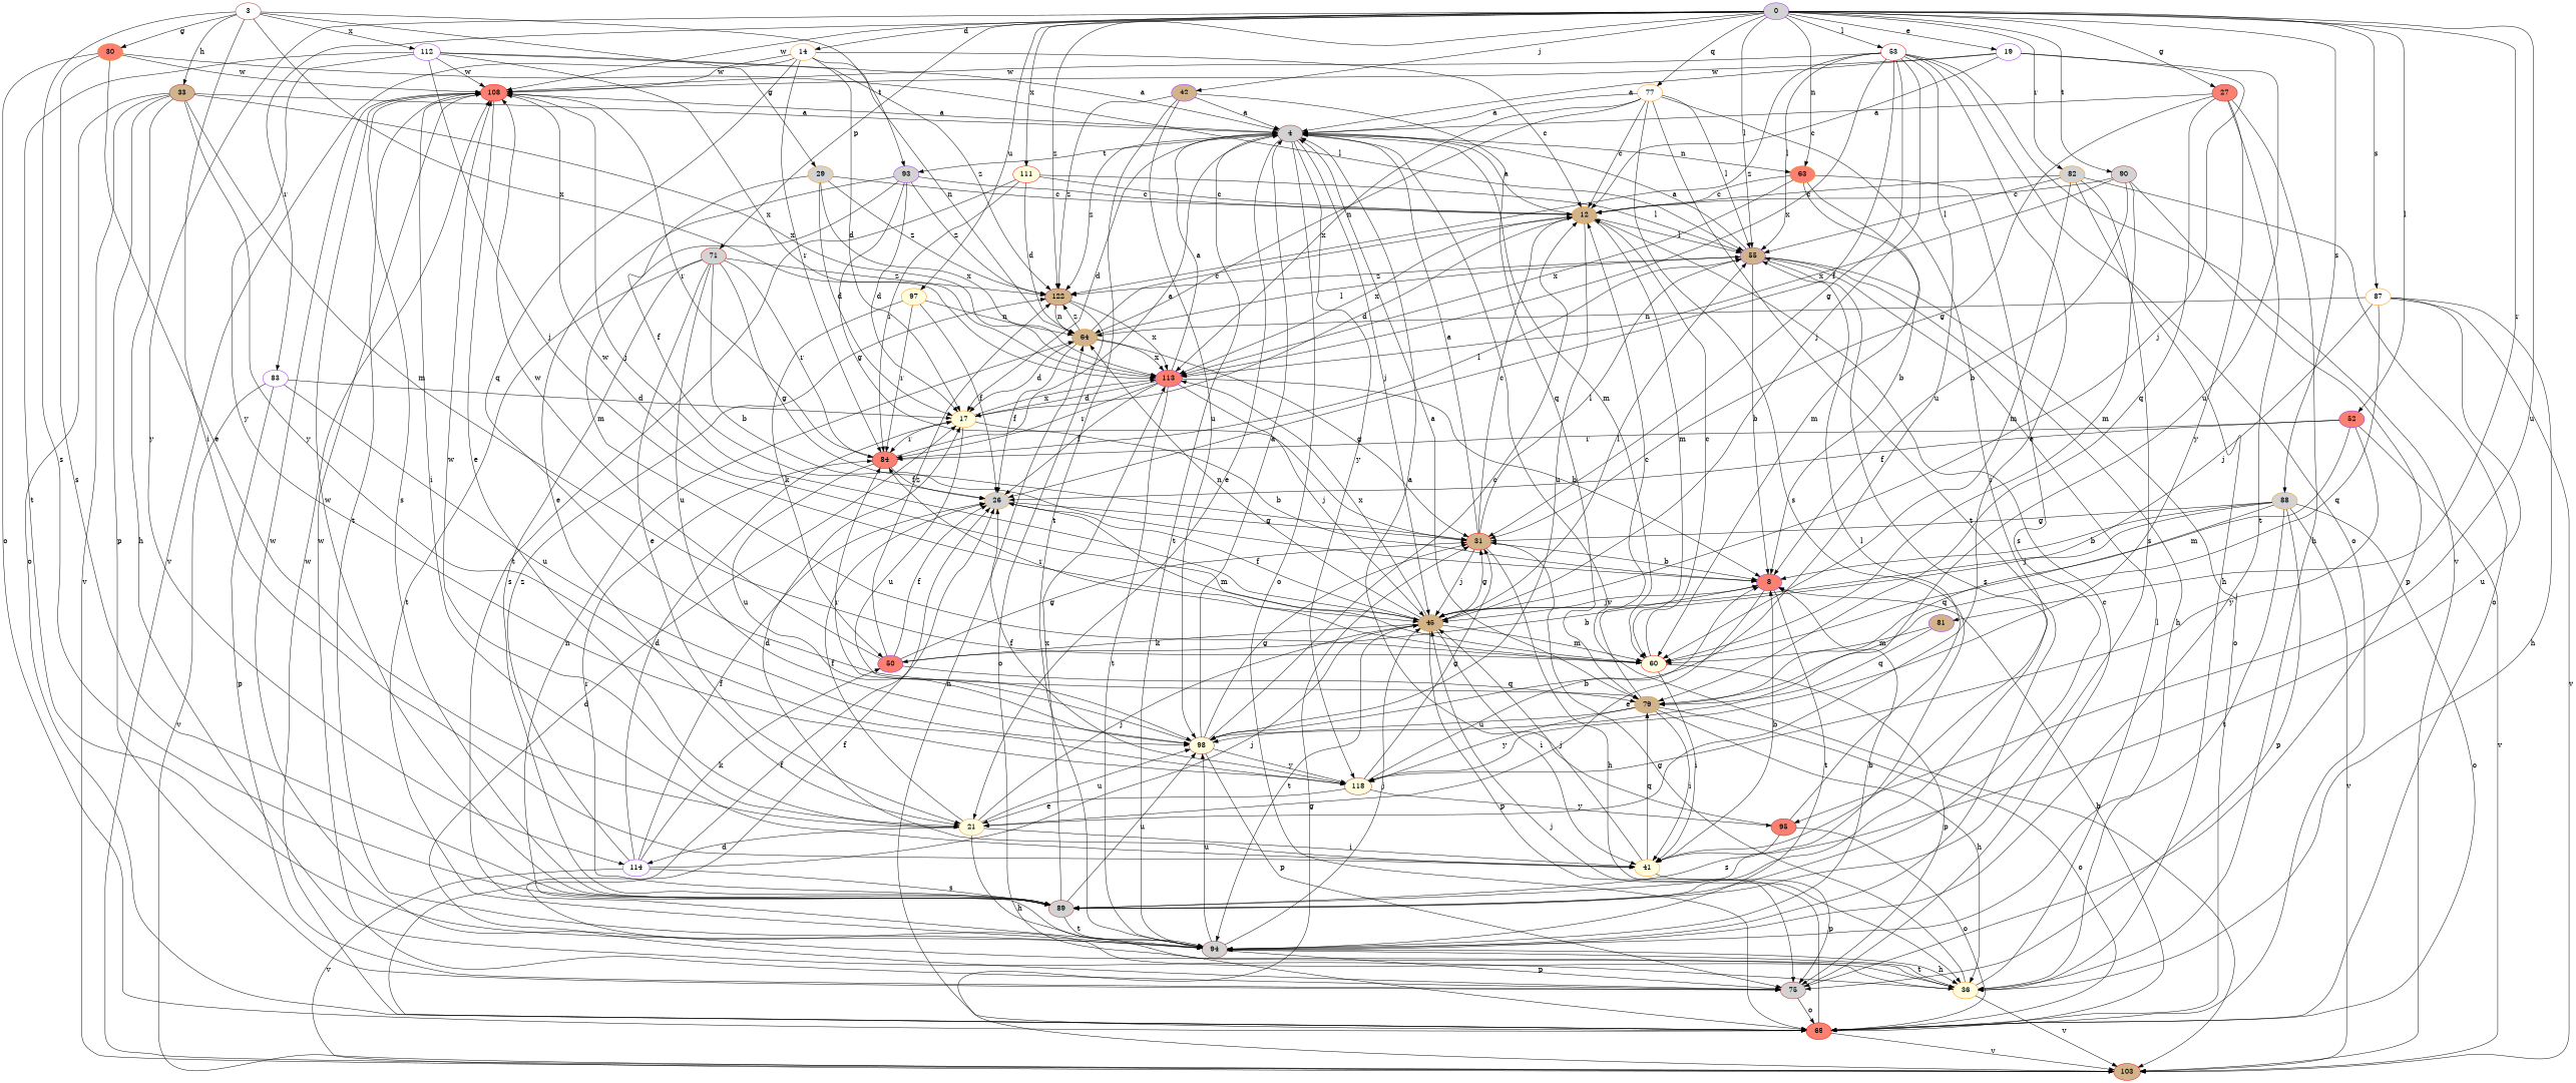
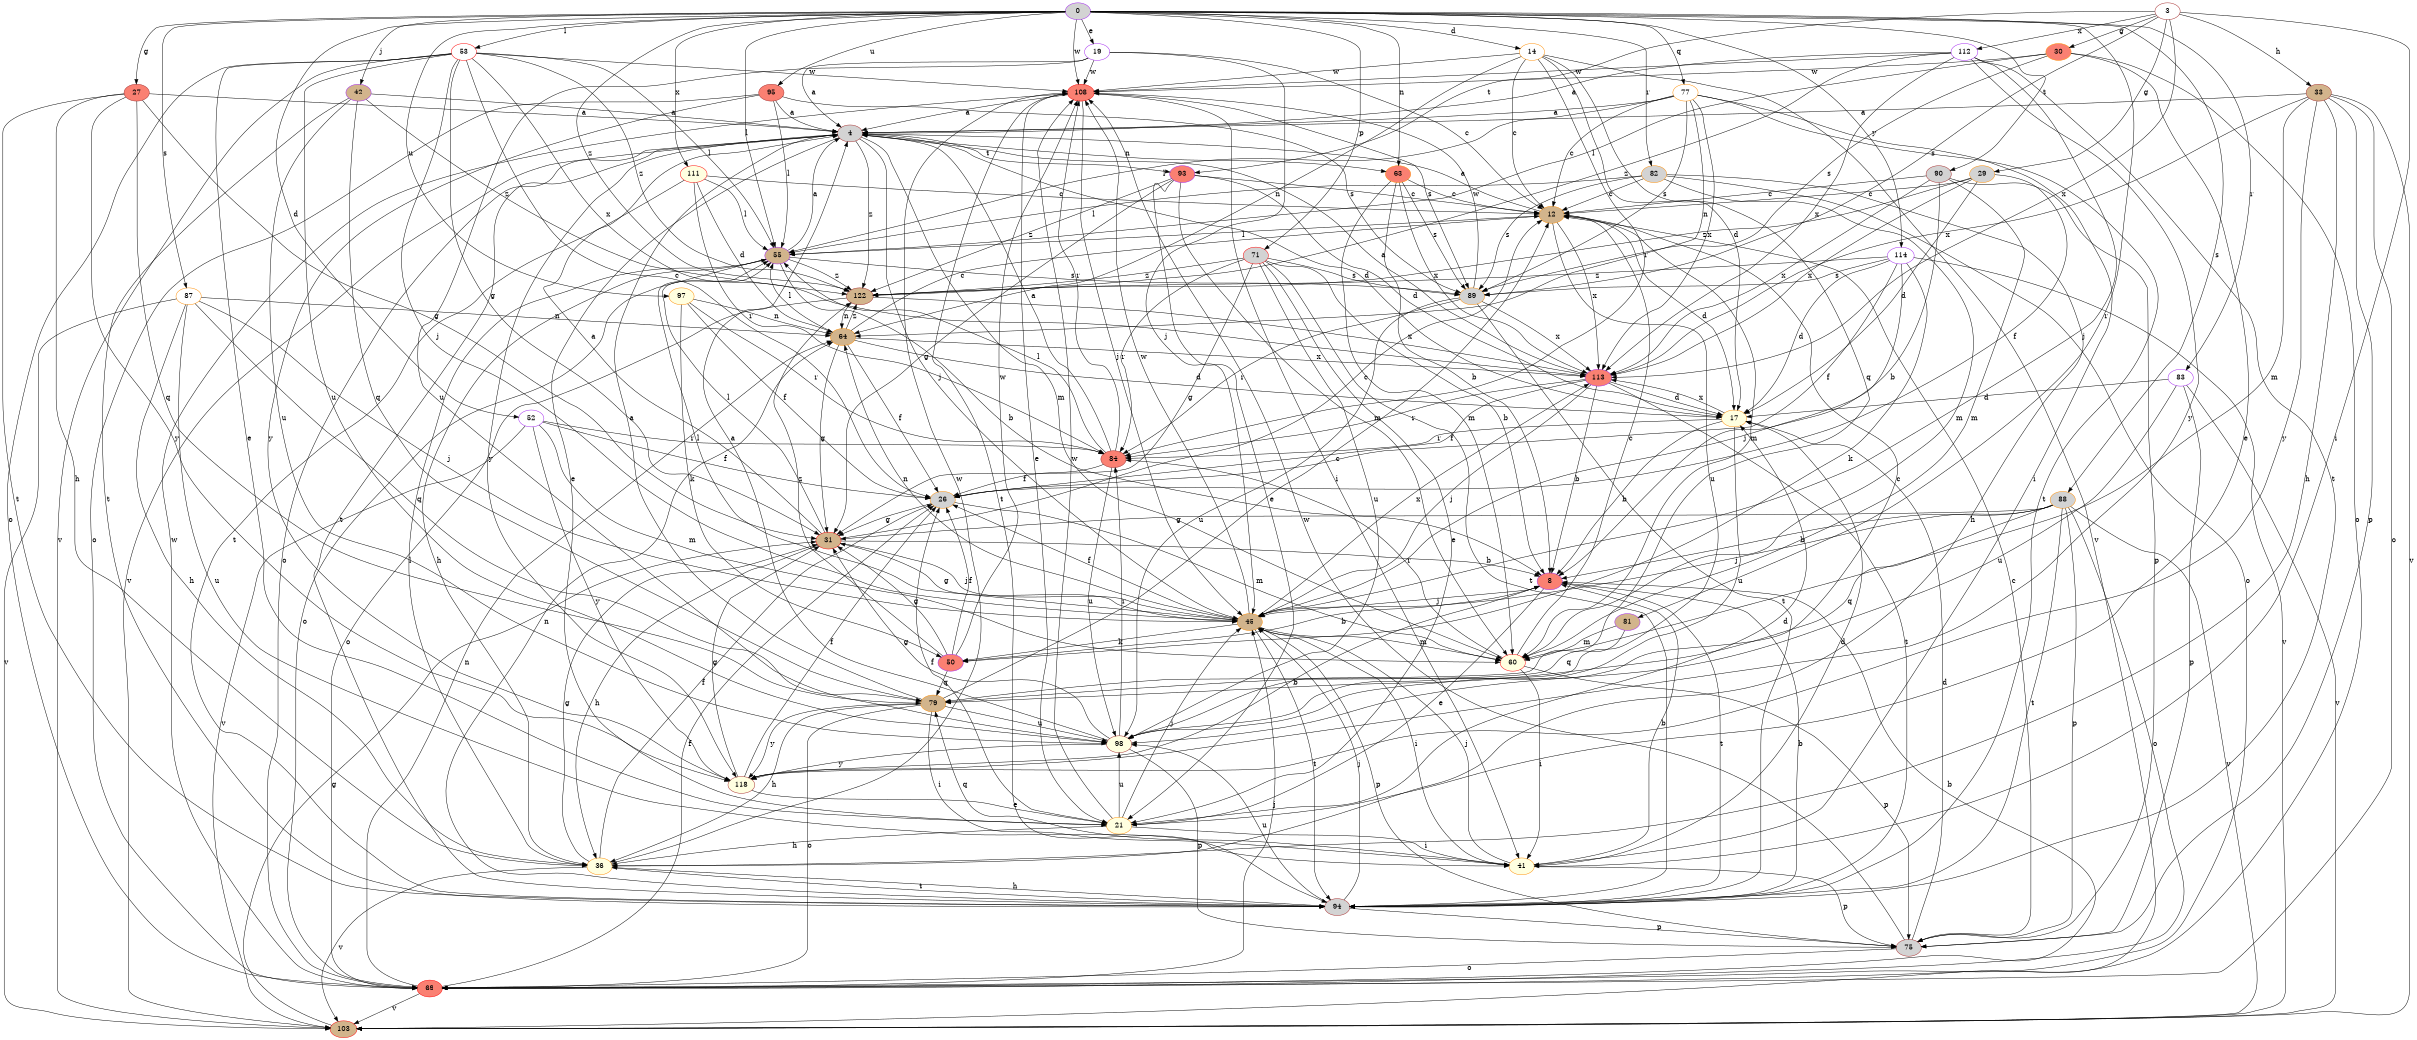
  strict digraph {
    node [color=darkorange fillcolor=lightgrey style=filled]
    0 [color=purple]
    14 [fillcolor=white]
    19 [color=purple fillcolor=white]
    27 [color=brown fillcolor=salmon]
    42 [color=purple fillcolor=tan]
-   52 [color=purple fillcolor=salmon]
+   52 [color=purple fillcolor=white]
    53 [color=red fillcolor=white]
    55 [color=purple fillcolor=tan]
    63 [fillcolor=salmon]
    71 [color=red]
    77 [fillcolor=white]
    n12 [color=purple fillcolor=tan label=81]
    82
    83 [color=purple fillcolor=white]
    87 [fillcolor=white]
    88
    90 [color=brown]
    95 [color=brown fillcolor=salmon]
    97 [fillcolor=lightyellow]
    108 [color=red fillcolor=salmon]
    111 [color=red fillcolor=lightyellow]
    114 [color=purple fillcolor=white]
    122 [color=brown fillcolor=tan]
    17 [fillcolor=lightyellow]
    103 [color=red fillcolor=tan]
    12 [fillcolor=tan]
    64 [fillcolor=tan]
    79 [fillcolor=tan]
    84 [color=brown fillcolor=salmon]
    4 [color=brown]
    45 [fillcolor=tan]
    98 [color=brown fillcolor=lightyellow]
    94 [color=brown]
    118 [color=brown fillcolor=lightyellow]
    36 [fillcolor=lightyellow]
    31 [color=red fillcolor=tan]
    60 [color=red fillcolor=lightyellow]
    26
    113 [color=purple fillcolor=salmon]
    21 [fillcolor=lightyellow]
    69 [color=red fillcolor=salmon]
-   89 [color=brown]
+   89
    8 [color=purple fillcolor=salmon]
    41 [fillcolor=lightyellow]
    75 [color=brown]
    50 [color=purple fillcolor=salmon]
    3 [color=brown fillcolor=white]
    29
    30 [fillcolor=salmon]
    33 [color=brown fillcolor=tan]
-   93 [color=purple]
+   93 [color=purple fillcolor=salmon]
    112 [color=purple fillcolor=white]
    0 -> 14 [label=d]
    0 -> 19 [label=e]
    0 -> 27 [label=g]
    0 -> 42 [label=j]
-   0 -> 52 [label=l]
+   0 -> 52 [label=d]
    0 -> 53 [label=l]
    0 -> 55 [label=l]
    0 -> 63 [label=n]
    0 -> 71 [label=p]
    0 -> 77 [label=q]
    0 -> n12 [label=r]
    0 -> 82 [label=r]
    0 -> 83 [label=r]
    0 -> 87 [label=s]
    0 -> 88 [label=s]
    0 -> 90 [label=t]
    0 -> 95 [label=u]
    0 -> 97 [label=u]
    0 -> 108 [label=w]
    0 -> 111 [label=x]
    0 -> 114 [label=y]
    0 -> 122 [label=z]
    14 -> 108 [label=w]
    14 -> 17 [label=d]
    14 -> 103 [label=v]
    14 -> 12 [label=c]
    14 -> 64 [label=n]
    14 -> 79 [label=q]
    14 -> 84 [label=r]
    19 -> 108 [label=w]
    19 -> 12 [label=c]
    19 -> 4 [label=a]
    19 -> 45 [label=j]
    19 -> 98 [label=u]
    27 -> 79 [label=q]
    27 -> 4 [label=a]
    27 -> 94 [label=t]
    27 -> 118 [label=y]
    27 -> 36 [label=h]
    27 -> 31 [label=g]
    42 -> 122 [label=z]
    42 -> 79 [label=q]
    42 -> 4 [label=a]
    42 -> 98 [label=u]
    42 -> 94 [label=t]
    52 -> 103 [label=v]
    52 -> 84 [label=r]
    52 -> 118 [label=y]
    52 -> 60 [label=m]
    52 -> 26 [label=f]
    53 -> 55 [label=l]
    53 -> 108 [label=w]
    53 -> 122 [label=z]
    53 -> 103 [label=v]
    53 -> 45 [label=j]
    53 -> 98 [label=u]
    53 -> 31 [label=g]
-   53 -> 26 [label=f]
+   53 -> 26 [label=c]
    53 -> 113 [label=x]
    53 -> 21 [label=e]
    53 -> 69 [label=o]
    55 -> 122 [label=z]
    55 -> 4 [label=a]
    55 -> 36 [label=h]
    55 -> 69 [label=o]
    55 -> 89 [label=s]
    55 -> 8 [label=b]
    63 -> 12 [label=c]
    63 -> 60 [label=m]
    63 -> 113 [label=x]
    63 -> 89 [label=s]
    63 -> 8 [label=b]
    71 -> 122 [label=z]
    71 -> 84 [label=r]
    71 -> 98 [label=u]
    71 -> 94 [label=t]
    71 -> 31 [label=g]
    71 -> 21 [label=e]
    71 -> 89 [label=s]
    71 -> 8 [label=b]
    77 -> 55 [label=l]
    77 -> 12 [label=c]
    77 -> 64 [label=n]
    77 -> 4 [label=a]
    77 -> 94 [label=t]
    77 -> 113 [label=x]
    77 -> 89 [label=s]
    77 -> 41 [label=i]
    n12 -> 79 [label=q]
    n12 -> 60 [label=m]
    82 -> 55 [label=l]
    82 -> 12 [label=c]
    82 -> 36 [label=h]
    82 -> 60 [label=m]
    82 -> 69 [label=o]
    82 -> 89 [label=s]
    83 -> 17 [label=d]
    83 -> 103 [label=v]
    83 -> 98 [label=u]
    83 -> 75 [label=p]
    87 -> 103 [label=v]
    87 -> 64 [label=n]
    87 -> 79 [label=q]
    87 -> 45 [label=j]
    87 -> 36 [label=h]
    87 -> 41 [label=u]
    88 -> 103 [label=v]
    88 -> 79 [label=q]
    88 -> 45 [label=j]
    88 -> 94 [label=t]
    88 -> 31 [label=g]
    88 -> 69 [label=o]
    88 -> 8 [label=b]
    88 -> 75 [label=p]
    90 -> 12 [label=c]
    90 -> 60 [label=m]
    90 -> 113 [label=x]
    90 -> 8 [label=b]
    90 -> 75 [label=p]
    95 -> 55 [label=l]
    95 -> 4 [label=a]
-   118 -> 95 [label=y]
+   95 -> 118 [label=y]
    95 -> 69 [label=o]
    95 -> 89 [label=s]
    97 -> 64 [label=n]
    97 -> 84 [label=r]
    97 -> 26 [label=f]
    97 -> 50 [label=k]
    108 -> 4 [label=a]
    108 -> 45 [label=j]
    108 -> 94 [label=t]
    108 -> 21 [label=e]
    108 -> 89 [label=s]
    108 -> 41 [label=i]
    111 -> 55 [label=l]
    111 -> 12 [label=c]
    111 -> 64 [label=d]
    111 -> 84 [label=r]
    111 -> 94 [label=t]
    114 -> 122 [label=z]
    114 -> 17 [label=d]
    114 -> 103 [label=v]
    114 -> 45 [label=j]
    114 -> 26 [label=f]
    114 -> 89 [label=s]
    114 -> 50 [label=k]
    122 -> 64 [label=n]
    122 -> 113 [label=x]
    122 -> 69 [label=o]
    17 -> 84 [label=r]
    17 -> 98 [label=u]
    17 -> 113 [label=x]
    17 -> 8 [label=b]
    103 -> 31 [label=g]
    12 -> 55 [label=l]
    12 -> 17 [label=d]
    12 -> 4 [label=a]
    12 -> 98 [label=u]
    12 -> 60 [label=m]
    12 -> 113 [label=x]
    64 -> 55 [label=l]
    64 -> 122 [label=z]
    64 -> 17 [label=d]
    64 -> 12 [label=c]
    64 -> 31 [label=g]
    64 -> 26 [label=f]
    64 -> 113 [label=x]
    79 -> 12 [label=c]
    79 -> 4 [label=a]
    79 -> 98 [label=u]
    79 -> 118 [label=y]
    79 -> 36 [label=h]
    79 -> 69 [label=o]
    79 -> 41 [label=i]
    84 -> 55 [label=l]
    84 -> 108 [label=r]
    84 -> 4 [label=a]
    84 -> 98 [label=u]
    84 -> 26 [label=f]
    4 -> 63 [label=n]
    4 -> 122 [label=z]
    4 -> 17 [label=d]
    4 -> 103 [label=v]
    4 -> 45 [label=j]
    4 -> 94 [label=t]
    4 -> 118 [label=y]
    4 -> 60 [label=m]
    4 -> 21 [label=e]
    4 -> 69 [label=o]
    4 -> 93 [label=t]
    45 -> 55 [label=l]
    45 -> 108 [label=w]
    45 -> 64 [label=n]
    45 -> 94 [label=t]
    45 -> 31 [label=g]
    45 -> 60 [label=m]
    45 -> 26 [label=f]
    45 -> 113 [label=x]
    45 -> 41 [label=i]
    45 -> 75 [label=p]
    45 -> 50 [label=k]
    98 -> 12 [label=c]
    98 -> 84 [label=r]
    98 -> 4 [label=a]
    98 -> 118 [label=y]
    98 -> 31 [label=g]
    98 -> 75 [label=p]
    94 -> 64 [label=n]
    94 -> 45 [label=j]
    94 -> 98 [label=u]
    94 -> 36 [label=h]
    94 -> 8 [label=b]
    94 -> 75 [label=p]
    118 -> 31 [label=g]
    118 -> 26 [label=f]
    118 -> 21 [label=e]
    118 -> 8 [label=b]
    36 -> 55 [label=l]
    36 -> 108 [label=w]
    36 -> 103 [label=v]
    36 -> 94 [label=t]
    36 -> 31 [label=g]
    36 -> 26 [label=f]
    31 -> 55 [label=l]
    31 -> 12 [label=c]
    31 -> 4 [label=a]
    31 -> 45 [label=j]
    31 -> 36 [label=h]
    31 -> 8 [label=b]
    60 -> 12 [label=c]
    60 -> 84 [label=r]
    60 -> 41 [label=i]
    60 -> 75 [label=p]
    26 -> 31 [label=g]
    26 -> 60 [label=m]
    113 -> 17 [label=d]
    113 -> 84 [label=r]
    113 -> 4 [label=a]
    113 -> 45 [label=j]
    113 -> 94 [label=t]
    113 -> 26 [label=f]
    113 -> 8 [label=b]
    21 -> 108 [label=w]
-   21 -> 114 [label=d]
+   21 -> 17 [label=d]
    21 -> 45 [label=j]
    21 -> 98 [label=u]
    21 -> 36 [label=h]
    21 -> 26 [label=f]
    21 -> 41 [label=i]
    69 -> 108 [label=w]
    69 -> 103 [label=v]
    69 -> 64 [label=n]
    69 -> 45 [label=j]
    69 -> 26 [label=f]
    69 -> 8 [label=b]
    89 -> 108 [label=w]
    89 -> 84 [label=r]
    89 -> 98 [label=u]
    89 -> 94 [label=t]
    89 -> 113 [label=x]
    8 -> 45 [label=j]
    8 -> 94 [label=t]
    8 -> 21 [label=e]
    41 -> 17 [label=d]
    41 -> 79 [label=q]
    41 -> 45 [label=j]
    41 -> 8 [label=b]
    41 -> 75 [label=p]
    75 -> 108 [label=w]
    75 -> 17 [label=d]
    75 -> 12 [label=c]
    75 -> 69 [label=o]
    50 -> 108 [label=w]
    50 -> 122 [label=z]
    50 -> 79 [label=q]
    50 -> 31 [label=g]
    50 -> 26 [label=f]
    50 -> 8 [label=b]
    3 -> 113 [label=x]
    3 -> 89 [label=s]
    3 -> 41 [label=i]
    3 -> 29 [label=g]
    3 -> 30 [label=g]
    3 -> 33 [label=h]
    3 -> 93 [label=t]
    3 -> 112 [label=x]
    29 -> 122 [label=z]
    29 -> 17 [label=d]
    29 -> 12 [label=c]
    29 -> 26 [label=f]
    29 -> 113 [label=x]
    30 -> 55 [label=l]
    30 -> 108 [label=w]
    30 -> 21 [label=e]
    30 -> 69 [label=o]
    30 -> 89 [label=s]
    33 -> 103 [label=v]
    33 -> 4 [label=a]
    33 -> 118 [label=y]
    33 -> 36 [label=h]
    33 -> 60 [label=m]
    33 -> 113 [label=x]
    33 -> 69 [label=o]
    33 -> 75 [label=p]
    93 -> 122 [label=z]
    93 -> 17 [label=d]
    93 -> 12 [label=c]
    93 -> 31 [label=g]
    93 -> 60 [label=m]
    93 -> 21 [label=e]
    112 -> 108 [label=w]
    112 -> 122 [label=z]
    112 -> 4 [label=a]
    112 -> 45 [label=j]
    112 -> 94 [label=t]
    112 -> 118 [label=y]
    112 -> 113 [label=x]
  }
